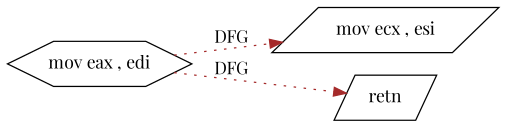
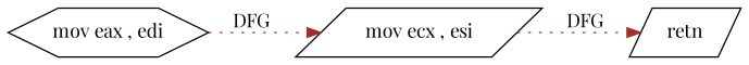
  digraph {
    fontname="Playfair Display"
    rankdir=LR
    node [fontname="Playfair Display" shape=parallelogram]
    edge [color=brown fontname="Playfair Display" style=dotted]
    n1 [label="mov eax , edi" shape=hexagon]
    n2 [label="mov ecx , esi"]
    n3 [label=retn]
    n1 -> n2 [label=DFG]
-   n1 -> n3 [label=DFG]
+   n2 -> n3 [label=DFG]
  }
